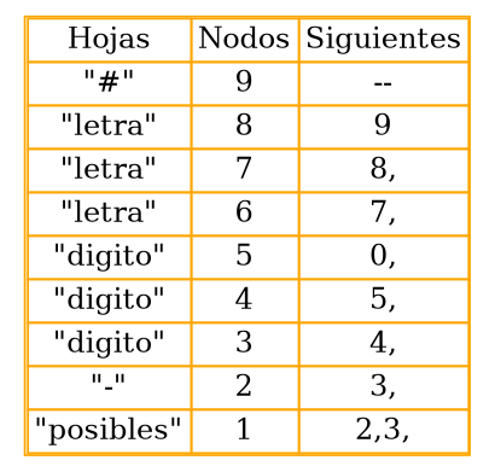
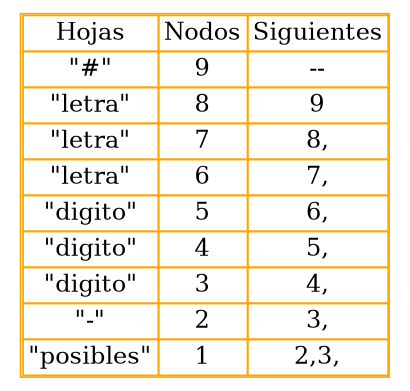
  digraph {
-   n1 [label=< <table color='orange' cellspacing='0'> <tr><td>Hojas</td><td>Nodos</td><td>Siguientes</td></tr> <tr><td>"#"</td><td>9</td><td>--</td></tr> <tr><td>"letra"</td><td>8</td><td>9</td></tr> <tr><td>"letra"</td><td>7</td><td>8,</td></tr> <tr><td>"letra"</td><td>6</td><td>7,</td></tr> <tr><td>"digito"</td><td>5</td><td>0,</td></tr> <tr><td>"digito"</td><td>4</td><td>5,</td></tr> <tr><td>"digito"</td><td>3</td><td>4,</td></tr> <tr><td>"-"</td><td>2</td><td>3,</td></tr> <tr><td>"posibles"</td><td>1</td><td>2,3,</td></tr> </table> > shape=plaintext]
+   n1 [label=< <table color='orange' cellspacing='0'> <tr><td>Hojas</td><td>Nodos</td><td>Siguientes</td></tr> <tr><td>"#"</td><td>9</td><td>--</td></tr> <tr><td>"letra"</td><td>8</td><td>9</td></tr> <tr><td>"letra"</td><td>7</td><td>8,</td></tr> <tr><td>"letra"</td><td>6</td><td>7,</td></tr> <tr><td>"digito"</td><td>5</td><td>6,</td></tr> <tr><td>"digito"</td><td>4</td><td>5,</td></tr> <tr><td>"digito"</td><td>3</td><td>4,</td></tr> <tr><td>"-"</td><td>2</td><td>3,</td></tr> <tr><td>"posibles"</td><td>1</td><td>2,3,</td></tr> </table> > shape=plaintext]
  }
